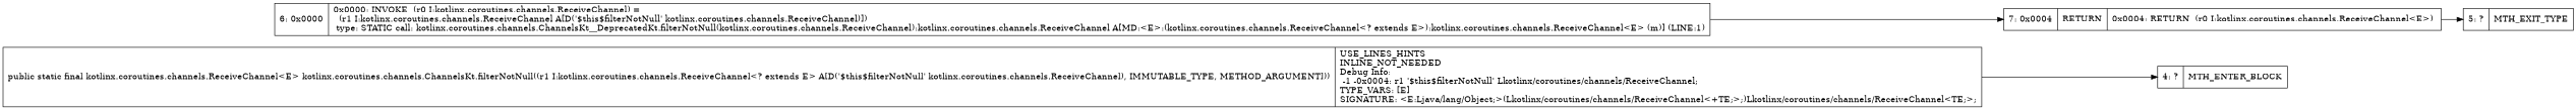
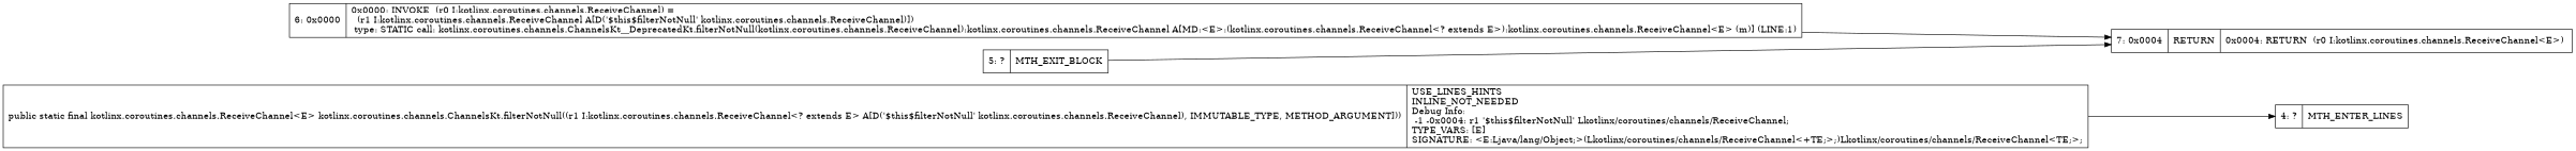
  digraph {
    rankdir=LR
    node [shape=record]
-   n1 [label="{4\:\ ?|MTH_ENTER_BLOCK\l}"]
+   n1 [label="{4\:\ ?|MTH_ENTER_LINES\l}"]
    n2 [label="{6\:\ 0x0000|0x0000: INVOKE  (r0 I:kotlinx.coroutines.channels.ReceiveChannel) = \l  (r1 I:kotlinx.coroutines.channels.ReceiveChannel A[D('$this$filterNotNull' kotlinx.coroutines.channels.ReceiveChannel)])\l type: STATIC call: kotlinx.coroutines.channels.ChannelsKt__DeprecatedKt.filterNotNull(kotlinx.coroutines.channels.ReceiveChannel):kotlinx.coroutines.channels.ReceiveChannel A[MD:\<E\>:(kotlinx.coroutines.channels.ReceiveChannel\<? extends E\>):kotlinx.coroutines.channels.ReceiveChannel\<E\> (m)] (LINE:1)\l}"]
    n3 [label="{7\:\ 0x0004|RETURN\l|0x0004: RETURN  (r0 I:kotlinx.coroutines.channels.ReceiveChannel\<E\>) \l}"]
-   n4 [label="{5\:\ ?|MTH_EXIT_TYPE\l}"]
+   n4 [label="{5\:\ ?|MTH_EXIT_BLOCK\l}"]
    n5 [label="{public static final kotlinx.coroutines.channels.ReceiveChannel\<E\> kotlinx.coroutines.channels.ChannelsKt.filterNotNull((r1 I:kotlinx.coroutines.channels.ReceiveChannel\<? extends E\> A[D('$this$filterNotNull' kotlinx.coroutines.channels.ReceiveChannel), IMMUTABLE_TYPE, METHOD_ARGUMENT]))  | USE_LINES_HINTS\lINLINE_NOT_NEEDED\lDebug Info:\l  \-1 \-0x0004: r1 '$this$filterNotNull' Lkotlinx\/coroutines\/channels\/ReceiveChannel;\lTYPE_VARS: [E]\lSIGNATURE: \<E:Ljava\/lang\/Object;\>(Lkotlinx\/coroutines\/channels\/ReceiveChannel\<+TE;\>;)Lkotlinx\/coroutines\/channels\/ReceiveChannel\<TE;\>;\l}"]
    n2 -> n3
-   n3 -> n4
+   n4 -> n3
    n5 -> n1
  }
